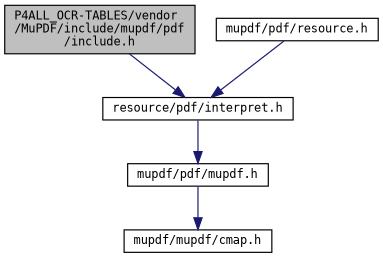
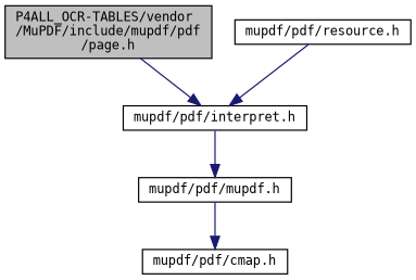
  digraph {
    fontname="DejaVu Sans Mono"
    node [color=black fillcolor=white fontname="DejaVu Sans Mono" fontsize=10 shape=record style=filled]
    edge [color=midnightblue fontname="DejaVu Sans Mono" fontsize=10 labelfontname=Helvetica labelfontsize=10 style=solid]
-   n1 [fillcolor=grey75 fontcolor=black height=0.2 label="P4ALL_OCR-TABLES/vendor\l/MuPDF/include/mupdf/pdf\l/include.h" width=0.4]
-   n2 [height=0.2 label="resource/pdf/interpret.h" width=0.4]
+   n1 [fillcolor=grey75 fontcolor=black height=0.2 label="P4ALL_OCR-TABLES/vendor\l/MuPDF/include/mupdf/pdf\l/page.h" width=0.4]
+   n2 [height=0.2 label="mupdf/pdf/interpret.h" width=0.4]
    n3 [height=0.2 label="mupdf/pdf/mupdf.h" width=0.4]
-   n4 [height=0.2 label="mupdf/mupdf/cmap.h" width=0.4]
+   n4 [height=0.2 label="mupdf/pdf/cmap.h" width=0.4]
    n5 [height=0.2 label="mupdf/pdf/resource.h" width=0.4]
    n1 -> n2
    n2 -> n3
    n3 -> n4
    n5 -> n2
  }
